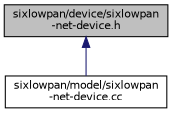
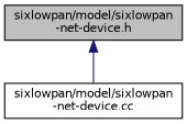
  digraph {
    node [color=black fontname=Helvetica fontsize=10 shape=record style=filled]
-   n1 [fillcolor=grey75 fontcolor=black height=0.2 label="sixlowpan/device/sixlowpan\l-net-device.h" width=0.4]
+   n1 [fillcolor=grey75 fontcolor=black height=0.2 label="sixlowpan/model/sixlowpan\l-net-device.h" width=0.4]
    n2 [fillcolor=white height=0.2 label="sixlowpan/model/sixlowpan\l-net-device.cc" width=0.4]
    n1 -> n2 [color=midnightblue dir=back fontname=Helvetica fontsize=10 labelfontname=Helvetica labelfontsize=10 style=solid]
  }
